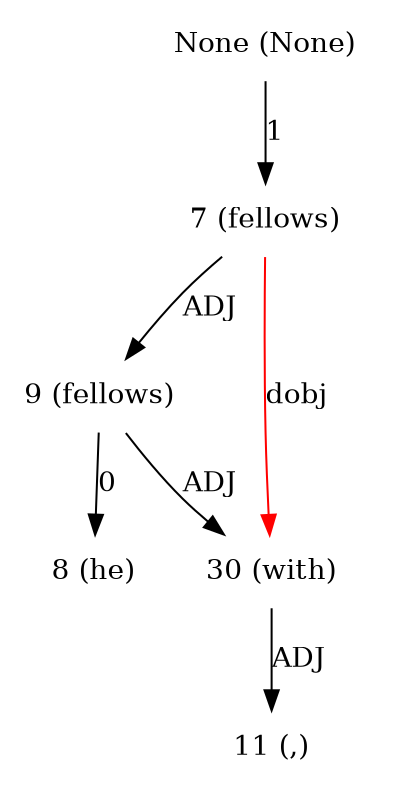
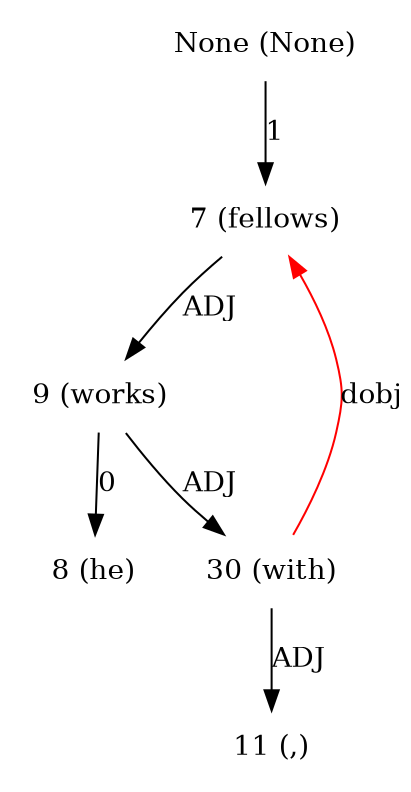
  digraph {
    node [shape=plaintext]
    edge [dir=forward]
    n1 [label="None (None)"]
    n2 [label="7 (fellows)"]
-   n3 [label="9 (fellows)"]
+   n3 [label="9 (works)"]
    n4 [label="30 (with)"]
    n5 [label="8 (he)"]
    n6 [label="11 (,)"]
    n1 -> n2 [label=1]
    n2 -> n3 [label=ADJ]
    n3 -> n4 [label=ADJ]
    n3 -> n5 [label=0]
-   n2 -> n4 [color=red label=dobj]
+   n4 -> n2 [color=red label=dobj]
    n4 -> n6 [label=ADJ]
  }
